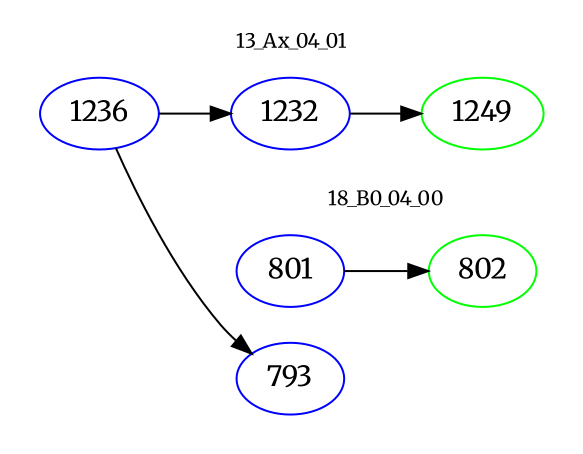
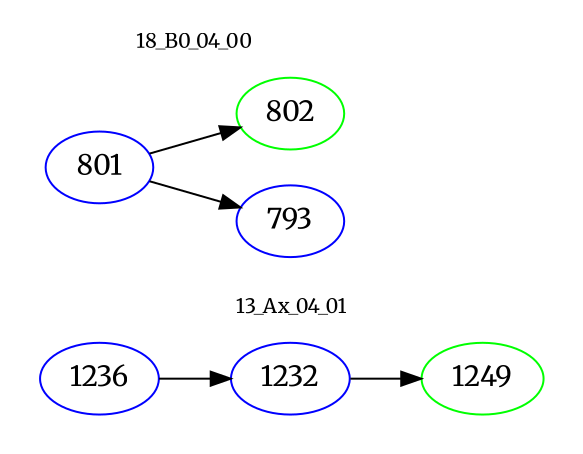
  digraph {
    fontname=Merriweather
    rankdir=LR
    node [color=blue fontname=Merriweather]
    edge [color=black fontname=Merriweather]
    n1 [label=1232]
    n2 [color=green label=1249]
    n3 [label=1236]
    n4 [label=801]
    n5 [label=793]
    n6 [color=green label=802]
    subgraph cluster_1 {
      color=white
      fontsize=10
      label="13_Ax_04_01"
      n1
      n2
      n3
    }
    subgraph cluster_2 {
      color=white
      fontsize=10
      label="18_B0_04_00"
      n4
      n5
      n6
    }
    n1 -> n2
    n3 -> n1
-   n3 -> n5
+   n4 -> n5
    n4 -> n6
  }
